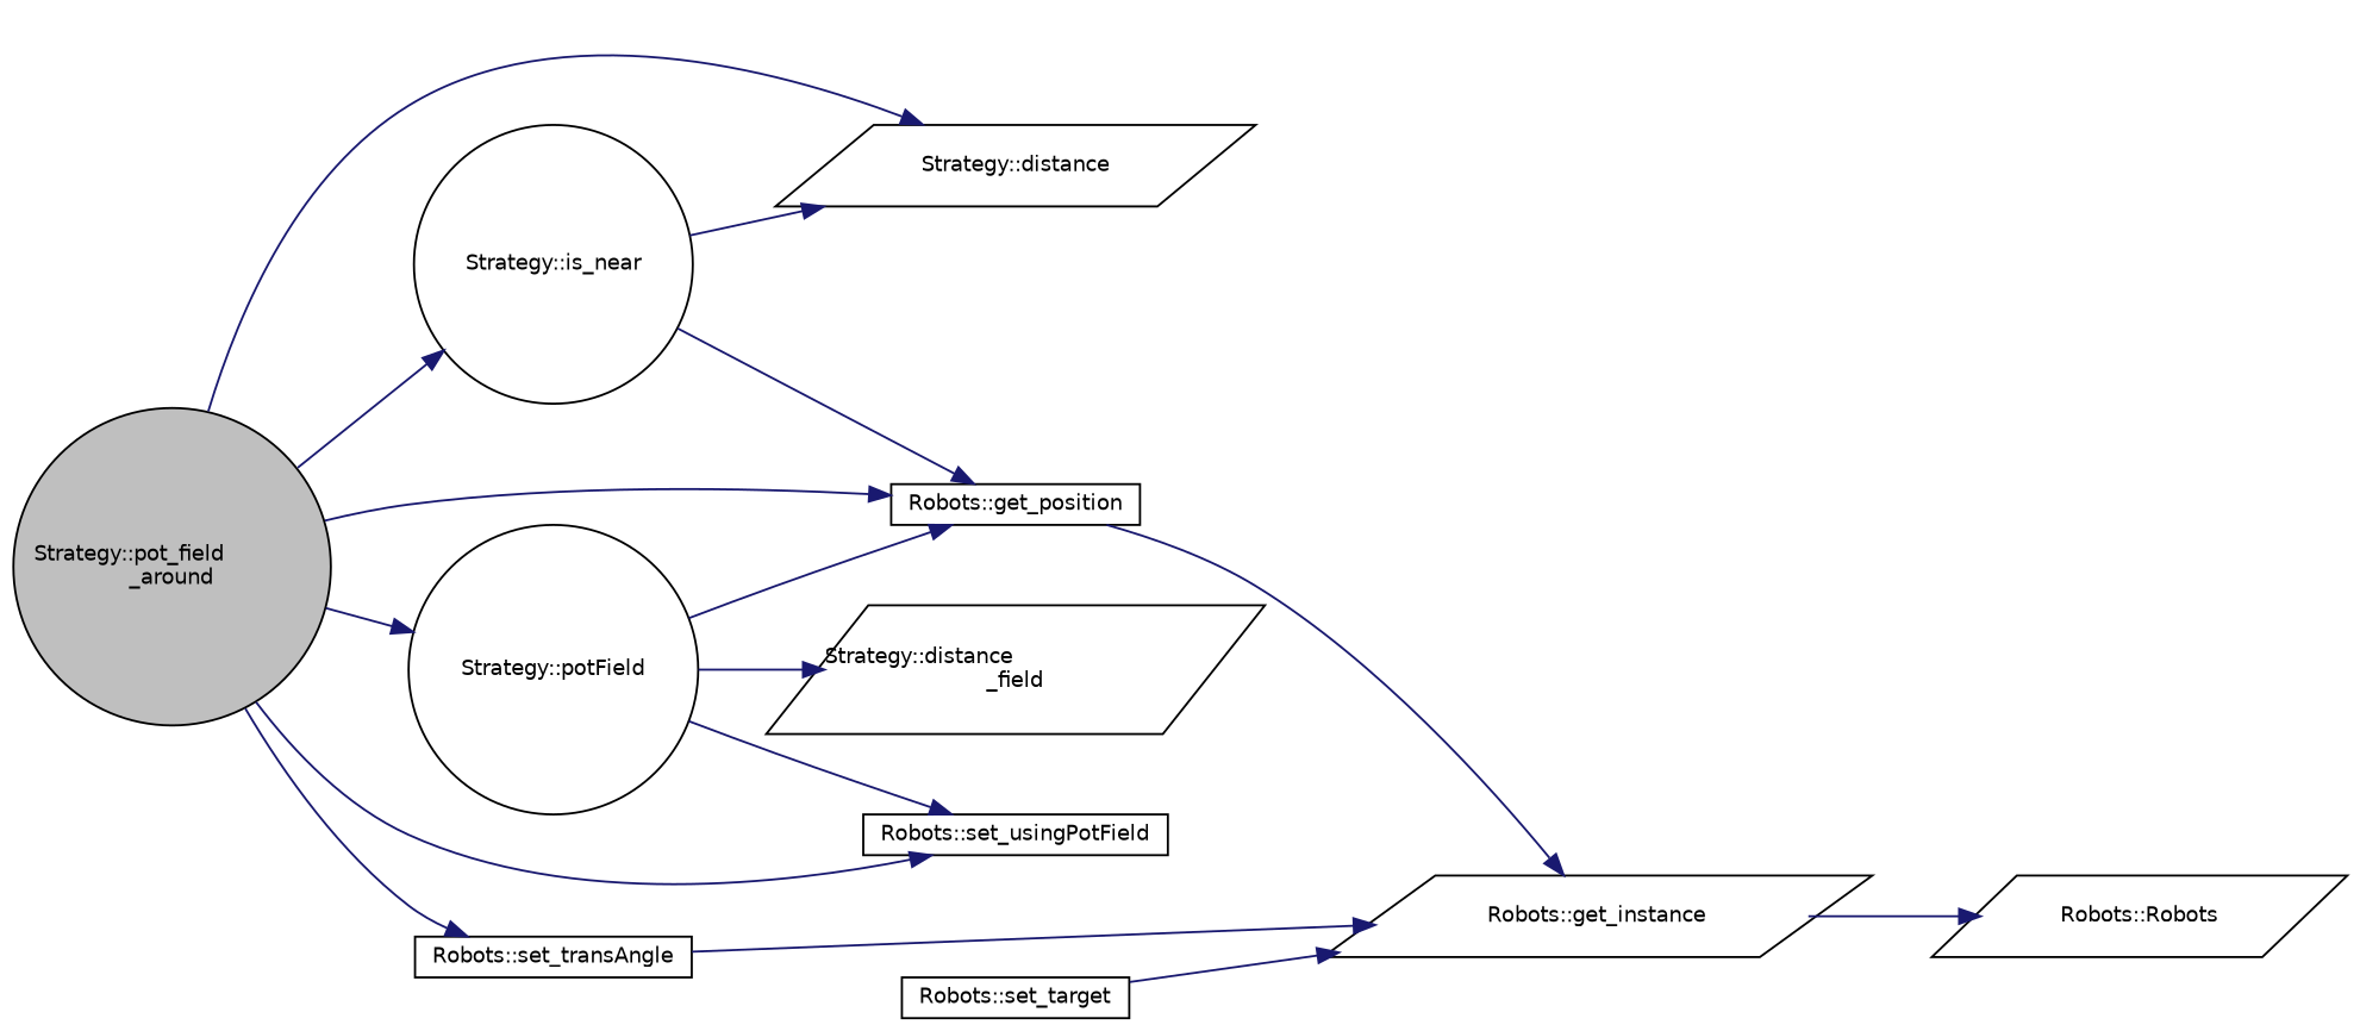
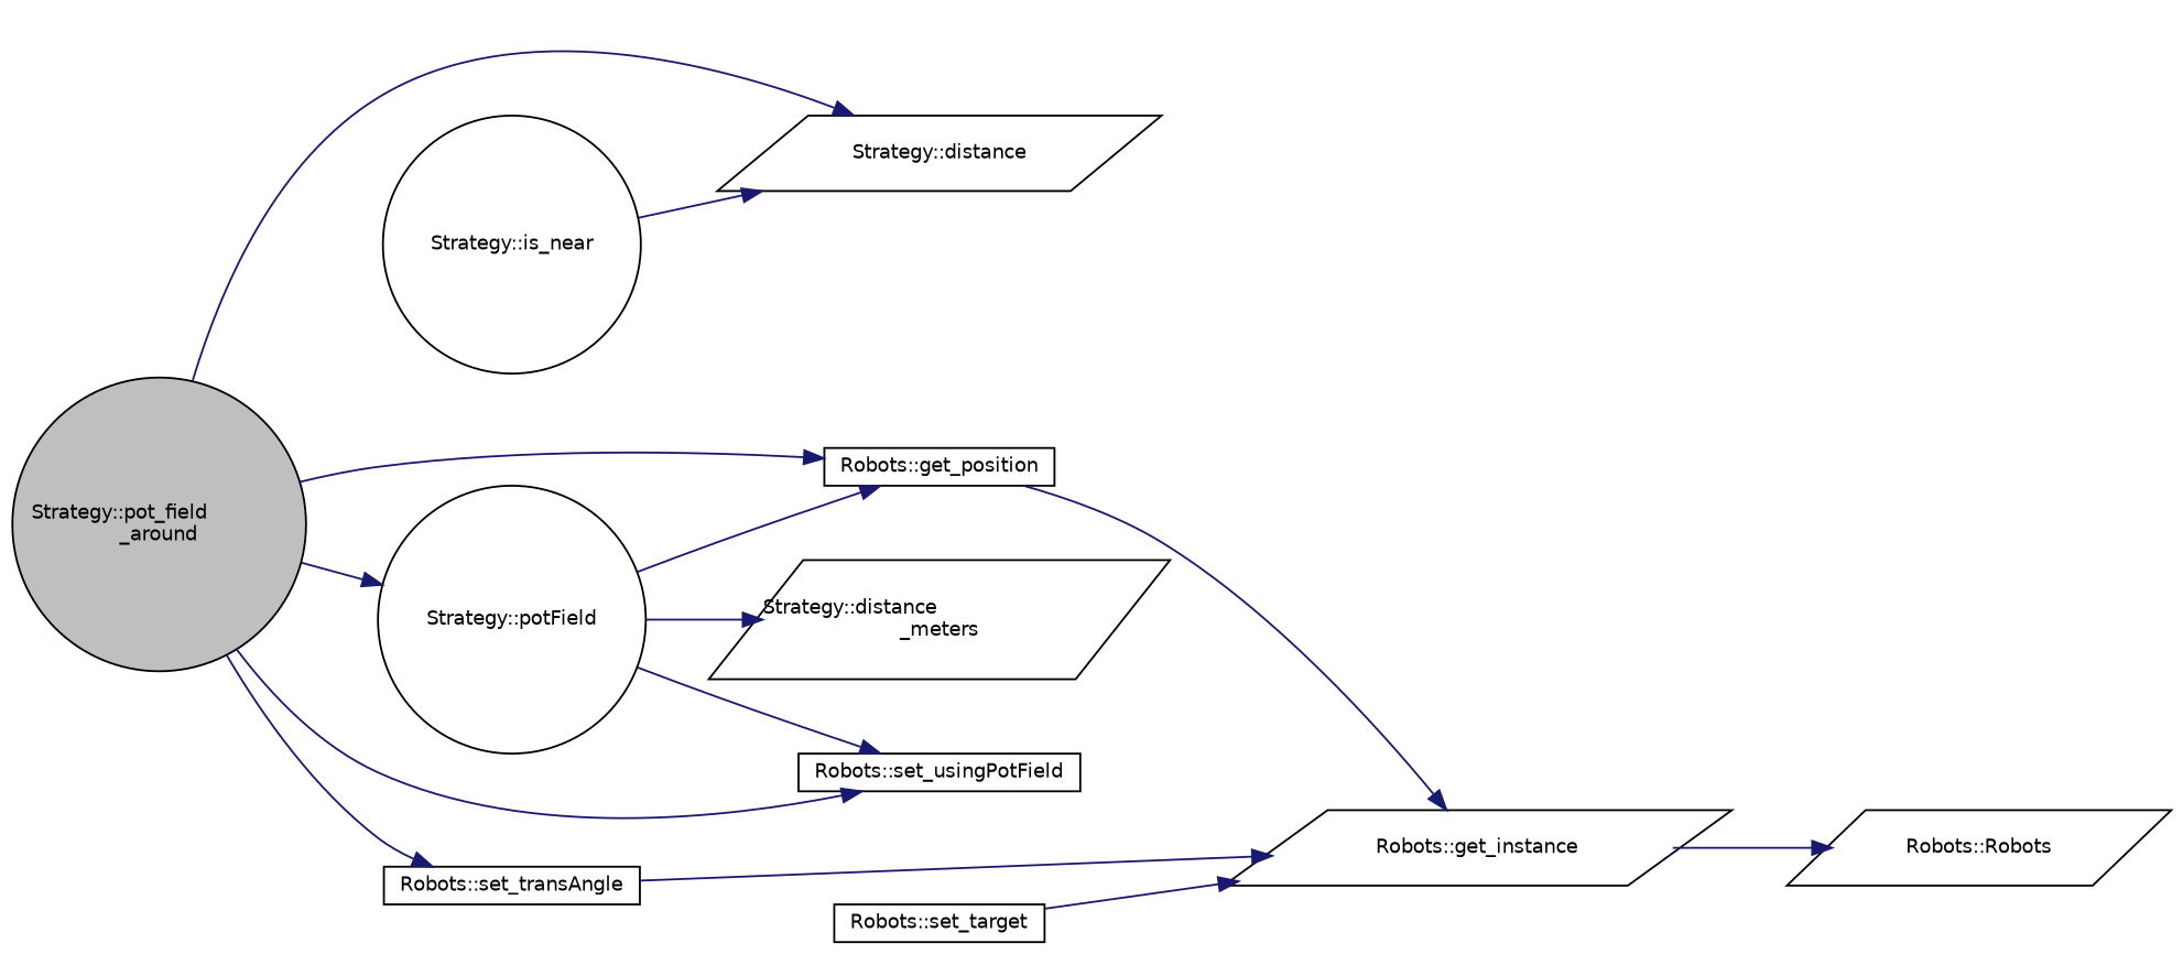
  digraph {
    rankdir=LR
    node [color=black fillcolor=white fontname=Helvetica fontsize=10 shape=parallelogram style=filled]
    edge [color=midnightblue fontname=Helvetica fontsize=10 labelfontname=Helvetica labelfontsize=10 style=solid]
    n1 [fillcolor=grey75 fontcolor=black height=0.2 label="Strategy::pot_field\l_around" shape=circle width=0.4]
    n2 [height=0.2 label="Strategy::distance" width=0.4]
    n3 [height=0.2 label="Robots::get_position" shape=box width=0.4]
    n4 [height=0.2 label="Strategy::is_near" shape=circle width=0.4]
    n5 [height=0.2 label="Strategy::potField" shape=circle width=0.4]
    n6 [height=0.2 label="Robots::set_usingPotField" shape=box width=0.4]
    n7 [height=0.2 label="Robots::set_transAngle" shape=box width=0.4]
    n8 [height=0.2 label="Robots::get_instance" width=0.4]
-   n9 [height=0.2 label="Strategy::distance\l_field" width=0.4]
+   n9 [height=0.2 label="Strategy::distance\l_meters" width=0.4]
    n10 [height=0.2 label="Robots::set_target" shape=box width=0.4]
    n11 [height=0.2 label="Robots::Robots" width=0.4]
    n1 -> n2
    n1 -> n3
-   n1 -> n4
    n1 -> n5
    n1 -> n6
    n1 -> n7
    n3 -> n8
    n4 -> n2
-   n4 -> n3
    n5 -> n3
    n5 -> n6
    n5 -> n9
    n7 -> n8
    n8 -> n11
    n10 -> n8
  }
